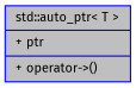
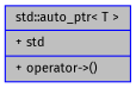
  digraph {
    fontname="Fira Sans"
-   n1 [color=blue fillcolor=grey75 fontcolor=black fontname="Fira Sans" fontsize=10 height=0.2 label="{std::auto_ptr\< T \>\n|+ ptr\l|+ operator-\>()\l}" shape=record style=filled width=0.4]
+   n1 [color=blue fillcolor=grey75 fontcolor=black fontname="Fira Sans" fontsize=10 height=0.2 label="{std::auto_ptr\< T \>\n|+ std\l|+ operator-\>()\l}" shape=record style=filled width=0.4]
  }
